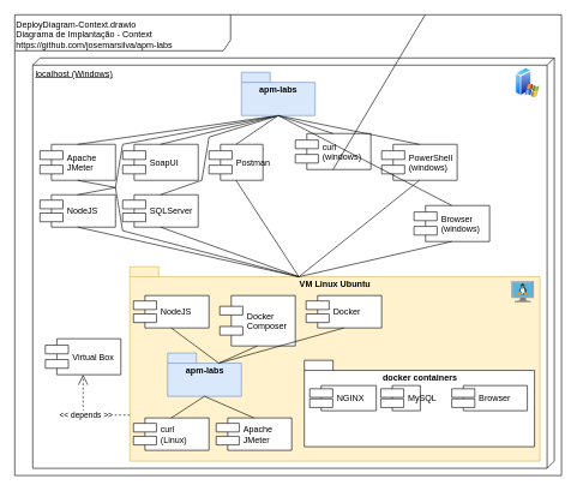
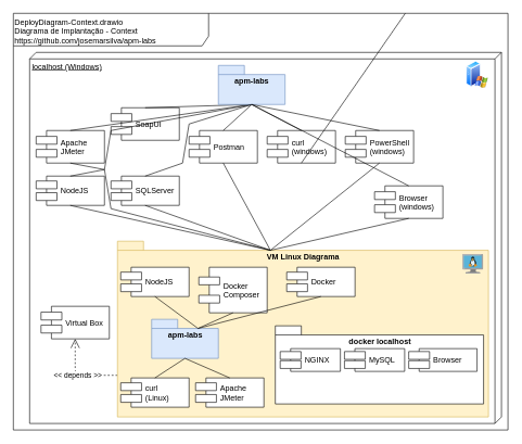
  <mxCell id="0" />
  <mxCell id="1" parent="0" />
  <mxCell id="2" value="DeployDiagram-Context.drawio&lt;br&gt;Diagrama de Implantação - Context&lt;br&gt;https://github.com/josemarsilva/apm-labs" style="shape=umlFrame;whiteSpace=wrap;html=1;width=300;height=50;verticalAlign=top;align=left;" parent="1" vertex="1"><mxGeometry x="20" y="20" width="760" height="640" as="geometry" /></mxCell>
  <mxCell id="3" value="localhost (Windows)" style="verticalAlign=top;align=left;spacingTop=8;spacingLeft=2;spacingRight=12;shape=cube;size=10;direction=south;fontStyle=4;html=1;" parent="1" vertex="1"><mxGeometry x="45" y="80" width="725" height="570" as="geometry" /></mxCell>
  <mxCell id="4" value="Virtual Box" style="shape=component;align=left;spacingLeft=36;" parent="1" vertex="1"><mxGeometry x="62.5" y="470" width="105" height="50" as="geometry" /></mxCell>
  <mxCell id="5" value="&amp;lt;&amp;lt; depends &amp;gt;&amp;gt;" style="endArrow=open;endSize=12;dashed=1;html=1;exitX=0;exitY=0;exitDx=0;exitDy=206;exitPerimeter=0;entryX=0.5;entryY=1;entryDx=0;entryDy=0;edgeStyle=orthogonalEdgeStyle;" parent="1" source="6" target="4" edge="1"><mxGeometry width="160" relative="1" as="geometry"><mxPoint x="214.5" y="450" as="sourcePoint" /><mxPoint x="140.316" y="330" as="targetPoint" /></mxGeometry></mxCell>
- <mxCell id="6" value="VM Linux Ubuntu" style="shape=folder;fontStyle=1;spacingTop=10;tabWidth=40;tabHeight=14;tabPosition=left;html=1;verticalAlign=top;fillColor=#fff2cc;strokeColor=#d6b656;" parent="1" vertex="1"><mxGeometry x="180" y="370" width="570" height="270" as="geometry" /></mxCell>
+ <mxCell id="6" value="VM Linux Diagrama" style="shape=folder;fontStyle=1;spacingTop=10;tabWidth=40;tabHeight=14;tabPosition=left;html=1;verticalAlign=top;fillColor=#fff2cc;strokeColor=#d6b656;" parent="1" vertex="1"><mxGeometry x="180" y="370" width="570" height="270" as="geometry" /></mxCell>
  <mxCell id="7" value="NodeJS" style="shape=component;align=left;spacingLeft=36;" parent="1" vertex="1"><mxGeometry x="185" y="410" width="105" height="45" as="geometry" /></mxCell>
  <mxCell id="8" value="Docker &#10;Composer" style="shape=component;align=left;spacingLeft=36;" parent="1" vertex="1"><mxGeometry x="305" y="410" width="105" height="70" as="geometry" /></mxCell>
- <mxCell id="9" value="Docker" style="shape=component;align=left;spacingLeft=36;" parent="1" vertex="1"><mxGeometry x="425" y="410" width="105" height="45" as="geometry" /></mxCell>
+ <mxCell id="9" value="Docker" style="shape=component;align=left;spacingLeft=36;" parent="1" vertex="1"><mxGeometry x="440" y="410" width="105" height="45" as="geometry" /></mxCell>
  <mxCell id="10" value="apm-labs" style="shape=folder;fontStyle=1;spacingTop=10;tabWidth=40;tabHeight=14;tabPosition=left;html=1;verticalAlign=top;fillColor=#dae8fc;strokeColor=#6c8ebf;" parent="1" vertex="1"><mxGeometry x="232.5" y="490" width="102.5" height="60" as="geometry" /></mxCell>
  <mxCell id="11" value="" style="endArrow=none;startArrow=none;endFill=0;startFill=0;html=1;exitX=0.5;exitY=1;exitDx=0;exitDy=0;entryX=0;entryY=0;entryDx=71.25;entryDy=14;entryPerimeter=0;" parent="1" source="8" target="10" edge="1"><mxGeometry width="160" relative="1" as="geometry"><mxPoint x="285" y="515" as="sourcePoint" /><mxPoint x="305" y="584" as="targetPoint" /></mxGeometry></mxCell>
  <mxCell id="12" value="" style="endArrow=none;startArrow=none;endFill=0;startFill=0;html=1;exitX=0.5;exitY=1;exitDx=0;exitDy=0;entryX=0;entryY=0;entryDx=71.25;entryDy=14;entryPerimeter=0;" parent="1" source="9" target="10" edge="1"><mxGeometry width="160" relative="1" as="geometry"><mxPoint x="405" y="515" as="sourcePoint" /><mxPoint x="321.25" y="584" as="targetPoint" /></mxGeometry></mxCell>
  <mxCell id="13" value="Apache&#10;JMeter" style="shape=component;align=left;spacingLeft=36;" parent="1" vertex="1"><mxGeometry x="55" y="200" width="105" height="50" as="geometry" /></mxCell>
  <mxCell id="14" value="curl&#10;(Linux)" style="shape=component;align=left;spacingLeft=36;" parent="1" vertex="1"><mxGeometry x="185" y="580" width="105" height="45" as="geometry" /></mxCell>
- <mxCell id="15" value="SoapUI" style="shape=component;align=left;spacingLeft=36;" parent="1" vertex="1"><mxGeometry x="170" y="200" width="105" height="50" as="geometry" /></mxCell>
+ <mxCell id="15" value="SoapUI" style="shape=component;align=left;spacingLeft=36;" parent="1" vertex="1"><mxGeometry x="170" y="165" width="105" height="50" as="geometry" /></mxCell>
  <mxCell id="16" value="Apache&#10;JMeter" style="shape=component;align=left;spacingLeft=36;" parent="1" vertex="1"><mxGeometry x="300" y="580" width="105" height="45" as="geometry" /></mxCell>
  <mxCell id="17" value="" style="endArrow=none;startArrow=none;endFill=0;startFill=0;html=1;exitX=0.5;exitY=1;exitDx=0;exitDy=0;entryX=0;entryY=0;entryDx=71.25;entryDy=14;entryPerimeter=0;rounded=0;" parent="1" source="7" target="10" edge="1"><mxGeometry width="160" relative="1" as="geometry"><mxPoint x="405" y="515" as="sourcePoint" /><mxPoint x="313.75" y="564" as="targetPoint" /></mxGeometry></mxCell>
  <mxCell id="18" value="" style="endArrow=none;startArrow=none;endFill=0;startFill=0;html=1;exitX=0.5;exitY=1;exitDx=0;exitDy=0;entryX=0.5;entryY=0;entryDx=0;entryDy=0;exitPerimeter=0;" parent="1" source="10" target="14" edge="1"><mxGeometry width="160" relative="1" as="geometry"><mxPoint x="285" y="515" as="sourcePoint" /><mxPoint x="313.75" y="564" as="targetPoint" /></mxGeometry></mxCell>
  <mxCell id="19" value="" style="endArrow=none;startArrow=none;endFill=0;startFill=0;html=1;entryX=0.5;entryY=0;entryDx=0;entryDy=0;exitX=0.5;exitY=1;exitDx=0;exitDy=0;exitPerimeter=0;" parent="1" source="10" target="16" edge="1"><mxGeometry width="160" relative="1" as="geometry"><mxPoint x="293.75" y="610" as="sourcePoint" /><mxPoint x="285" y="660" as="targetPoint" /></mxGeometry></mxCell>
- <mxCell id="20" value="curl&#10;(windows)" style="shape=component;align=left;spacingLeft=36;" parent="1" vertex="1"><mxGeometry x="410" y="185" width="105" height="50" as="geometry" /></mxCell>
+ <mxCell id="20" value="curl&#10;(windows)" style="shape=component;align=left;spacingLeft=36;" parent="1" vertex="1"><mxGeometry x="410" y="200" width="105" height="50" as="geometry" /></mxCell>
  <mxCell id="21" value="" style="endArrow=none;startArrow=none;endFill=0;startFill=0;html=1;exitX=0.5;exitY=1;exitDx=0;exitDy=0;entryX=0;entryY=0;entryDx=235;entryDy=14;entryPerimeter=0;rounded=0;" parent="1" source="13" target="6" edge="1"><mxGeometry width="160" relative="1" as="geometry"><mxPoint x="437.5" y="435" as="sourcePoint" /><mxPoint x="226.25" y="484" as="targetPoint" /><Array as="points"><mxPoint x="160" y="260" /><mxPoint x="170" y="320" /></Array></mxGeometry></mxCell>
  <mxCell id="22" value="" style="endArrow=none;startArrow=none;endFill=0;startFill=0;html=1;exitX=0.5;exitY=1;exitDx=0;exitDy=0;rounded=0;" parent="1" source="20" target="2" edge="1"><mxGeometry width="160" relative="1" as="geometry"><mxPoint x="428.5" y="280" as="sourcePoint" /><mxPoint x="350" y="364" as="targetPoint" /></mxGeometry></mxCell>
- <mxCell id="23" value="Postman" style="shape=component;align=left;spacingLeft=36;" parent="1" vertex="1"><mxGeometry x="290" y="200" width="75" height="50" as="geometry" /></mxCell>
+ <mxCell id="23" value="Postman" style="shape=component;align=left;spacingLeft=36;" parent="1" vertex="1"><mxGeometry x="290" y="200" width="105" height="50" as="geometry" /></mxCell>
  <mxCell id="24" value="NodeJS" style="shape=component;align=left;spacingLeft=36;" parent="1" vertex="1"><mxGeometry x="55" y="270" width="105" height="45" as="geometry" /></mxCell>
  <mxCell id="25" value="" style="endArrow=none;startArrow=none;endFill=0;startFill=0;html=1;exitX=0.5;exitY=0;exitDx=0;exitDy=0;entryX=0.5;entryY=1;entryDx=0;entryDy=0;entryPerimeter=0;rounded=0;" parent="1" source="24" target="32" edge="1"><mxGeometry width="160" relative="1" as="geometry"><mxPoint x="337.5" y="240" as="sourcePoint" /><mxPoint x="323.5" y="137" as="targetPoint" /><Array as="points"><mxPoint x="160" y="260" /><mxPoint x="170" y="200" /></Array></mxGeometry></mxCell>
  <mxCell id="26" value="" style="endArrow=none;startArrow=none;endFill=0;startFill=0;html=1;exitX=0.5;exitY=0;exitDx=0;exitDy=0;entryX=0.5;entryY=1;entryDx=0;entryDy=0;entryPerimeter=0;rounded=0;" parent="1" source="13" target="32" edge="1"><mxGeometry width="160" relative="1" as="geometry"><mxPoint x="285" y="141" as="sourcePoint" /><mxPoint x="374.75" y="160" as="targetPoint" /></mxGeometry></mxCell>
  <mxCell id="27" value="" style="endArrow=none;startArrow=none;endFill=0;startFill=0;html=1;exitX=0.5;exitY=0;exitDx=0;exitDy=0;entryX=0.5;entryY=1;entryDx=0;entryDy=0;entryPerimeter=0;rounded=0;" parent="1" source="15" target="32" edge="1"><mxGeometry width="160" relative="1" as="geometry"><mxPoint x="227.5" y="190" as="sourcePoint" /><mxPoint x="374.75" y="160" as="targetPoint" /></mxGeometry></mxCell>
  <mxCell id="28" value="" style="endArrow=none;startArrow=none;endFill=0;startFill=0;html=1;exitX=0.5;exitY=0;exitDx=0;exitDy=0;entryX=0.5;entryY=1;entryDx=0;entryDy=0;entryPerimeter=0;rounded=0;" parent="1" source="23" target="32" edge="1"><mxGeometry width="160" relative="1" as="geometry"><mxPoint x="337.5" y="190" as="sourcePoint" /><mxPoint x="374.75" y="160" as="targetPoint" /></mxGeometry></mxCell>
  <mxCell id="29" value="" style="endArrow=none;startArrow=none;endFill=0;startFill=0;html=1;exitX=0.5;exitY=0;exitDx=0;exitDy=0;entryX=0.5;entryY=1;entryDx=0;entryDy=0;entryPerimeter=0;rounded=0;" parent="1" source="20" target="32" edge="1"><mxGeometry width="160" relative="1" as="geometry"><mxPoint x="447.5" y="190" as="sourcePoint" /><mxPoint x="374.75" y="160" as="targetPoint" /></mxGeometry></mxCell>
  <mxCell id="30" value="" style="aspect=fixed;perimeter=ellipsePerimeter;html=1;align=center;shadow=0;dashed=0;spacingTop=3;image;image=img/lib/active_directory/windows_server_2.svg;" parent="1" vertex="1"><mxGeometry x="716" y="93" width="34" height="42.5" as="geometry" /></mxCell>
  <mxCell id="31" value="" style="aspect=fixed;html=1;points=[];align=center;image;fontSize=12;image=img/lib/mscae/VM_Linux.svg;" parent="1" vertex="1"><mxGeometry x="710" y="390" width="32.61" height="30" as="geometry" /></mxCell>
  <mxCell id="32" value="apm-labs" style="shape=folder;fontStyle=1;spacingTop=10;tabWidth=40;tabHeight=14;tabPosition=left;html=1;verticalAlign=top;fillColor=#dae8fc;strokeColor=#6c8ebf;" parent="1" vertex="1"><mxGeometry x="335" y="100" width="102.5" height="60" as="geometry" /></mxCell>
  <mxCell id="33" value="PowerShell&#10;(windows)" style="shape=component;align=left;spacingLeft=36;" parent="1" vertex="1"><mxGeometry x="530" y="200" width="105" height="50" as="geometry" /></mxCell>
  <mxCell id="34" value="" style="endArrow=none;startArrow=none;endFill=0;startFill=0;html=1;exitX=0.5;exitY=0;exitDx=0;exitDy=0;entryX=0.5;entryY=1;entryDx=0;entryDy=0;entryPerimeter=0;rounded=0;" parent="1" source="33" target="32" edge="1"><mxGeometry width="160" relative="1" as="geometry"><mxPoint x="452.5" y="210" as="sourcePoint" /><mxPoint x="396.25" y="170" as="targetPoint" /></mxGeometry></mxCell>
  <mxCell id="35" value="" style="endArrow=none;startArrow=none;endFill=0;startFill=0;html=1;exitX=0.5;exitY=1;exitDx=0;exitDy=0;entryX=0;entryY=0;entryDx=235;entryDy=14;entryPerimeter=0;rounded=0;" parent="1" source="33" target="6" edge="1"><mxGeometry width="160" relative="1" as="geometry"><mxPoint x="452.5" y="260" as="sourcePoint" /><mxPoint x="430" y="314" as="targetPoint" /></mxGeometry></mxCell>
  <mxCell id="36" value="" style="endArrow=none;startArrow=none;endFill=0;startFill=0;html=1;exitX=0.5;exitY=1;exitDx=0;exitDy=0;entryX=0;entryY=0;entryDx=235;entryDy=14;entryPerimeter=0;rounded=0;" parent="1" source="23" target="6" edge="1"><mxGeometry width="160" relative="1" as="geometry"><mxPoint x="452.5" y="260" as="sourcePoint" /><mxPoint x="415" y="305" as="targetPoint" /></mxGeometry></mxCell>
  <mxCell id="37" value="Browser&#10;(windows)" style="shape=component;align=left;spacingLeft=36;" parent="1" vertex="1"><mxGeometry x="575" y="285" width="105" height="50" as="geometry" /></mxCell>
  <mxCell id="38" value="" style="endArrow=none;startArrow=none;endFill=0;startFill=0;html=1;exitX=0.5;exitY=0;exitDx=0;exitDy=0;entryX=0.5;entryY=1;entryDx=0;entryDy=0;entryPerimeter=0;rounded=0;" parent="1" source="37" target="32" edge="1"><mxGeometry width="160" relative="1" as="geometry"><mxPoint x="562.5" y="210" as="sourcePoint" /><mxPoint x="396.25" y="170" as="targetPoint" /></mxGeometry></mxCell>
  <mxCell id="39" value="" style="endArrow=none;startArrow=none;endFill=0;startFill=0;html=1;exitX=0.5;exitY=1;exitDx=0;exitDy=0;entryX=0;entryY=0;entryDx=235;entryDy=14;entryPerimeter=0;rounded=0;" parent="1" source="37" target="6" edge="1"><mxGeometry width="160" relative="1" as="geometry"><mxPoint x="562.5" y="260" as="sourcePoint" /><mxPoint x="430" y="314" as="targetPoint" /></mxGeometry></mxCell>
  <mxCell id="40" value="SQLServer" style="shape=component;align=left;spacingLeft=36;" parent="1" vertex="1"><mxGeometry x="170" y="270" width="105" height="45" as="geometry" /></mxCell>
  <mxCell id="41" value="" style="endArrow=none;startArrow=none;endFill=0;startFill=0;html=1;exitX=0.5;exitY=0;exitDx=0;exitDy=0;entryX=0.5;entryY=1;entryDx=0;entryDy=0;entryPerimeter=0;rounded=0;" parent="1" source="40" target="32" edge="1"><mxGeometry width="160" relative="1" as="geometry"><mxPoint x="117.5" y="280" as="sourcePoint" /><mxPoint x="396.25" y="170" as="targetPoint" /><Array as="points"><mxPoint x="280" y="250" /><mxPoint x="290" y="190" /></Array></mxGeometry></mxCell>
  <mxCell id="42" value="" style="endArrow=none;startArrow=none;endFill=0;startFill=0;html=1;exitX=0.5;exitY=1;exitDx=0;exitDy=0;rounded=0;entryX=0;entryY=0;entryDx=235;entryDy=14;entryPerimeter=0;" parent="1" source="24" target="6" edge="1"><mxGeometry width="160" relative="1" as="geometry"><mxPoint x="117.5" y="260" as="sourcePoint" /><mxPoint x="430" y="380" as="targetPoint" /></mxGeometry></mxCell>
  <mxCell id="43" value="" style="endArrow=none;startArrow=none;endFill=0;startFill=0;html=1;exitX=0.5;exitY=1;exitDx=0;exitDy=0;rounded=0;entryX=0;entryY=0;entryDx=235;entryDy=14;entryPerimeter=0;" parent="1" source="40" target="6" edge="1"><mxGeometry width="160" relative="1" as="geometry"><mxPoint x="117.5" y="325" as="sourcePoint" /><mxPoint x="437.5" y="394" as="targetPoint" /></mxGeometry></mxCell>
- <mxCell id="44" value="docker containers" style="shape=folder;fontStyle=1;spacingTop=10;tabWidth=40;tabHeight=14;tabPosition=left;html=1;verticalAlign=top;" vertex="1" parent="1"><mxGeometry x="422.5" y="500" width="320" height="120" as="geometry" /></mxCell>
+ <mxCell id="44" value="docker localhost" style="shape=folder;fontStyle=1;spacingTop=10;tabWidth=40;tabHeight=14;tabPosition=left;html=1;verticalAlign=top;" vertex="1" parent="1"><mxGeometry x="422.5" y="500" width="320" height="120" as="geometry" /></mxCell>
  <mxCell id="45" value="NGINX" style="shape=component;align=left;spacingLeft=36;" vertex="1" parent="1"><mxGeometry x="430" y="535" width="92.5" height="35" as="geometry" /></mxCell>
  <mxCell id="46" value="Browser" style="shape=component;align=left;spacingLeft=36;" vertex="1" parent="1"><mxGeometry x="627.5" y="535" width="105" height="35" as="geometry" /></mxCell>
- <mxCell id="47" value="MySQL" style="shape=component;align=left;spacingLeft=36;" vertex="1" parent="1"><mxGeometry x="528.75" y="535" width="55" height="35" as="geometry" /></mxCell>
+ <mxCell id="47" value="MySQL" style="shape=component;align=left;spacingLeft=36;" vertex="1" parent="1"><mxGeometry x="528.75" y="535" width="92.5" height="35" as="geometry" /></mxCell>
